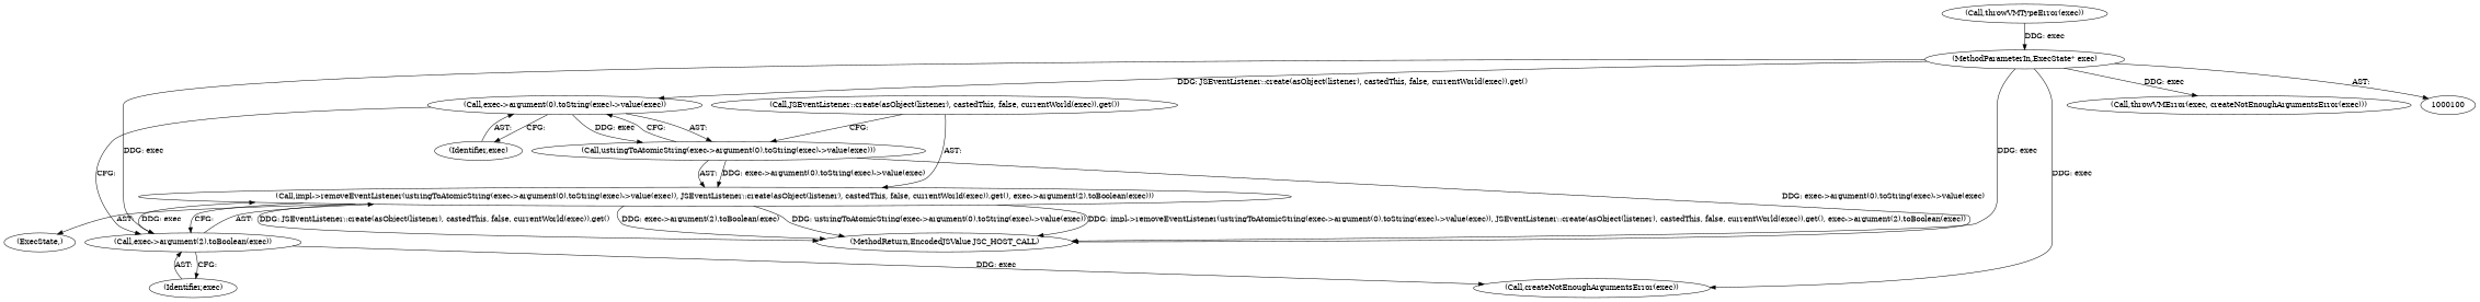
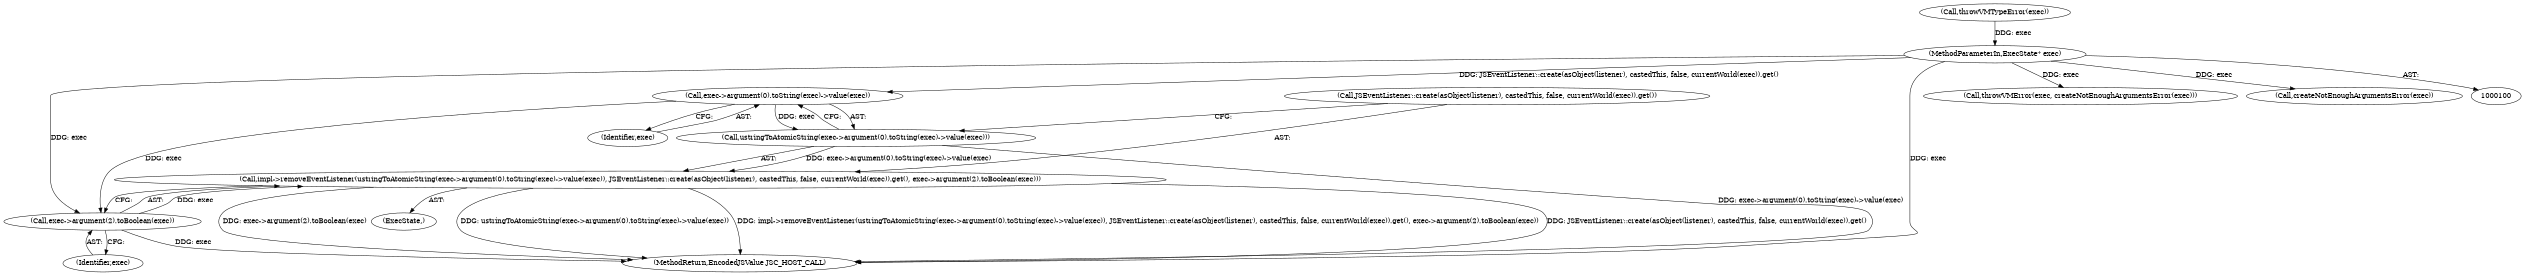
  digraph {
    n1 [label="(Call,exec->argument(0).toString(exec)->value(exec))"]
    n2 [label="(Call,ustringToAtomicString(exec->argument(0).toString(exec)->value(exec)))"]
    n3 [label="(Call,exec->argument(2).toBoolean(exec))"]
    n4 [label="(Identifier,exec)"]
    n5 [label="(MethodReturn,EncodedJSValue JSC_HOST_CALL)"]
    n6 [label="(Call,impl->removeEventListener(ustringToAtomicString(exec->argument(0).toString(exec)->value(exec)), JSEventListener::create(asObject(listener), castedThis, false, currentWorld(exec)).get(), exec->argument(2).toBoolean(exec)))"]
    n7 [label="(Identifier,exec)"]
    n8 [label="(MethodParameterIn,ExecState* exec)"]
    n9 [label="(Call,throwVMError(exec, createNotEnoughArgumentsError(exec)))"]
    n10 [label="(Call,createNotEnoughArgumentsError(exec))"]
    1000100
    n12 [label="(Call,throwVMTypeError(exec))"]
    n13 [label="(ExecState,)"]
    n14 [label="(Call,JSEventListener::create(asObject(listener), castedThis, false, currentWorld(exec)).get())"]
    n1 -> n2 [label="AST: "]
    n1 -> n2 [label="DDG: exec"]
-   n1 -> n3 [label="CFG: "]
+   n1 -> n3 [label="DDG: exec"]
    n1 -> n4 [label="CFG: "]
    n2 -> n1 [label="CFG: "]
    n2 -> n5 [label="DDG: exec->argument(0).toString(exec)->value(exec)"]
    n2 -> n6 [label="AST: "]
    n2 -> n6 [label="DDG: exec->argument(0).toString(exec)->value(exec)"]
-   n3 -> n10 [label="DDG: exec"]
+   n3 -> n5 [label="DDG: exec"]
    n3 -> n6 [label="AST: "]
    n3 -> n6 [label="DDG: exec"]
    n3 -> n7 [label="CFG: "]
    n4 -> n1 [label="AST: "]
    n6 -> n3 [label="CFG: "]
    n6 -> n5 [label="DDG: JSEventListener::create(asObject(listener), castedThis, false, currentWorld(exec)).get()"]
    n6 -> n5 [label="DDG: exec->argument(2).toBoolean(exec)"]
    n6 -> n5 [label="DDG: ustringToAtomicString(exec->argument(0).toString(exec)->value(exec))"]
    n6 -> n5 [label="DDG: impl->removeEventListener(ustringToAtomicString(exec->argument(0).toString(exec)->value(exec)), JSEventListener::create(asObject(listener), castedThis, false, currentWorld(exec)).get(), exec->argument(2).toBoolean(exec))"]
    n6 -> n13 [label="AST: "]
    n7 -> n3 [label="AST: "]
    n8 -> n1 [label="DDG: JSEventListener::create(asObject(listener), castedThis, false, currentWorld(exec)).get()"]
    n8 -> n3 [label="DDG: exec"]
    n8 -> n5 [label="DDG: exec"]
    n8 -> n9 [label="DDG: exec"]
    n8 -> n10 [label="DDG: exec"]
    n8 -> 1000100 [label="AST: "]
    n12 -> n8 [label="DDG: exec"]
    n14 -> n2 [label="CFG: "]
    n14 -> n6 [label="AST: "]
  }
